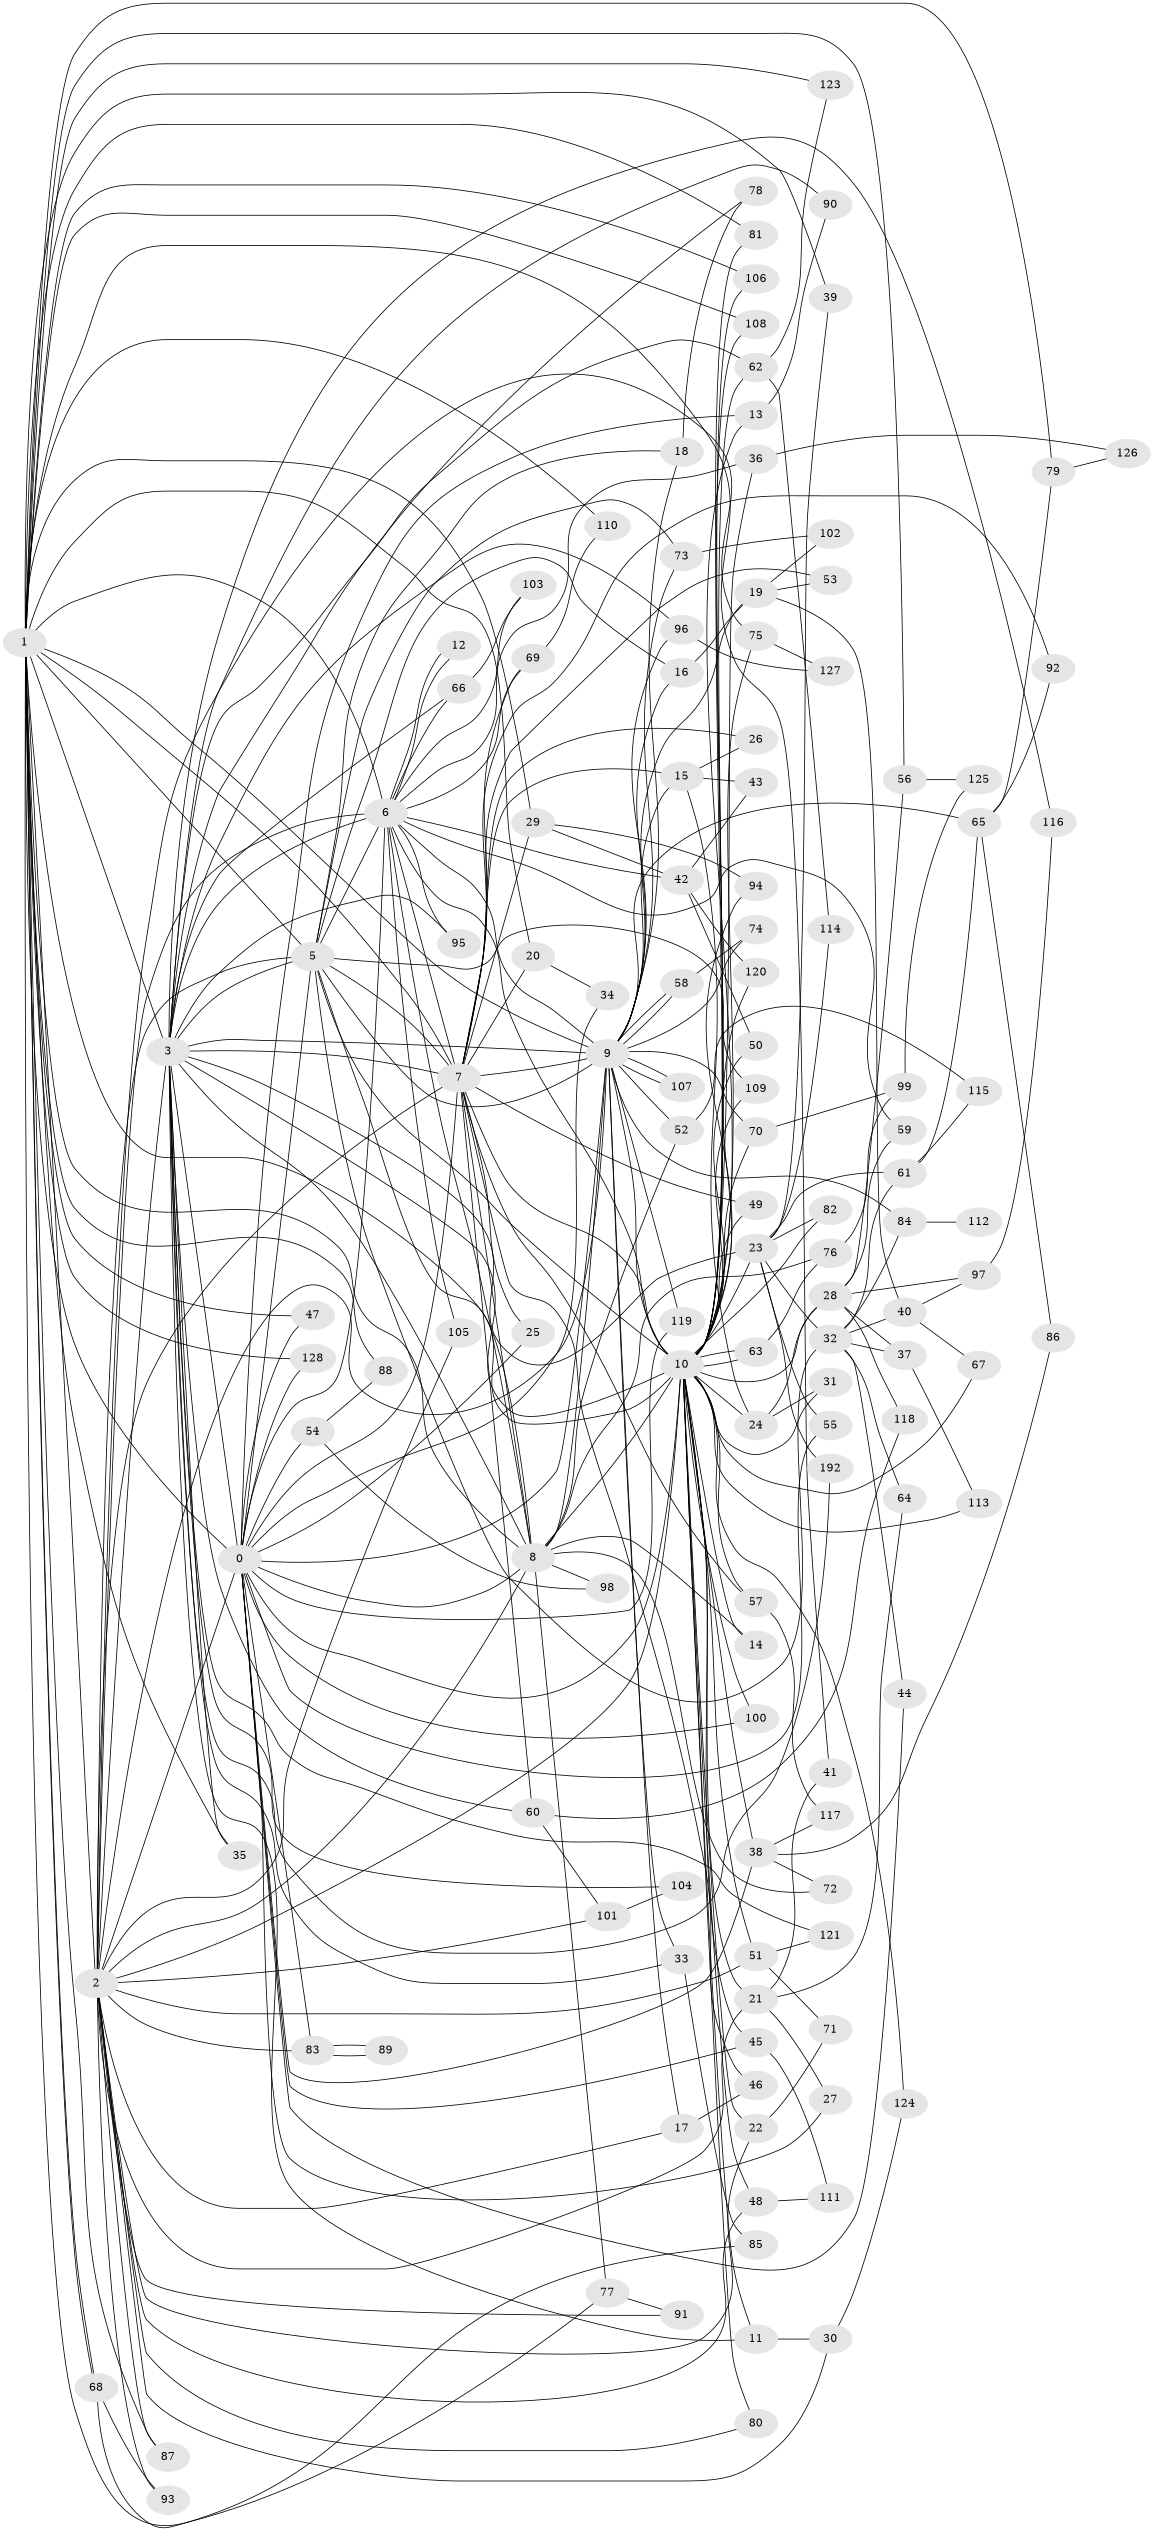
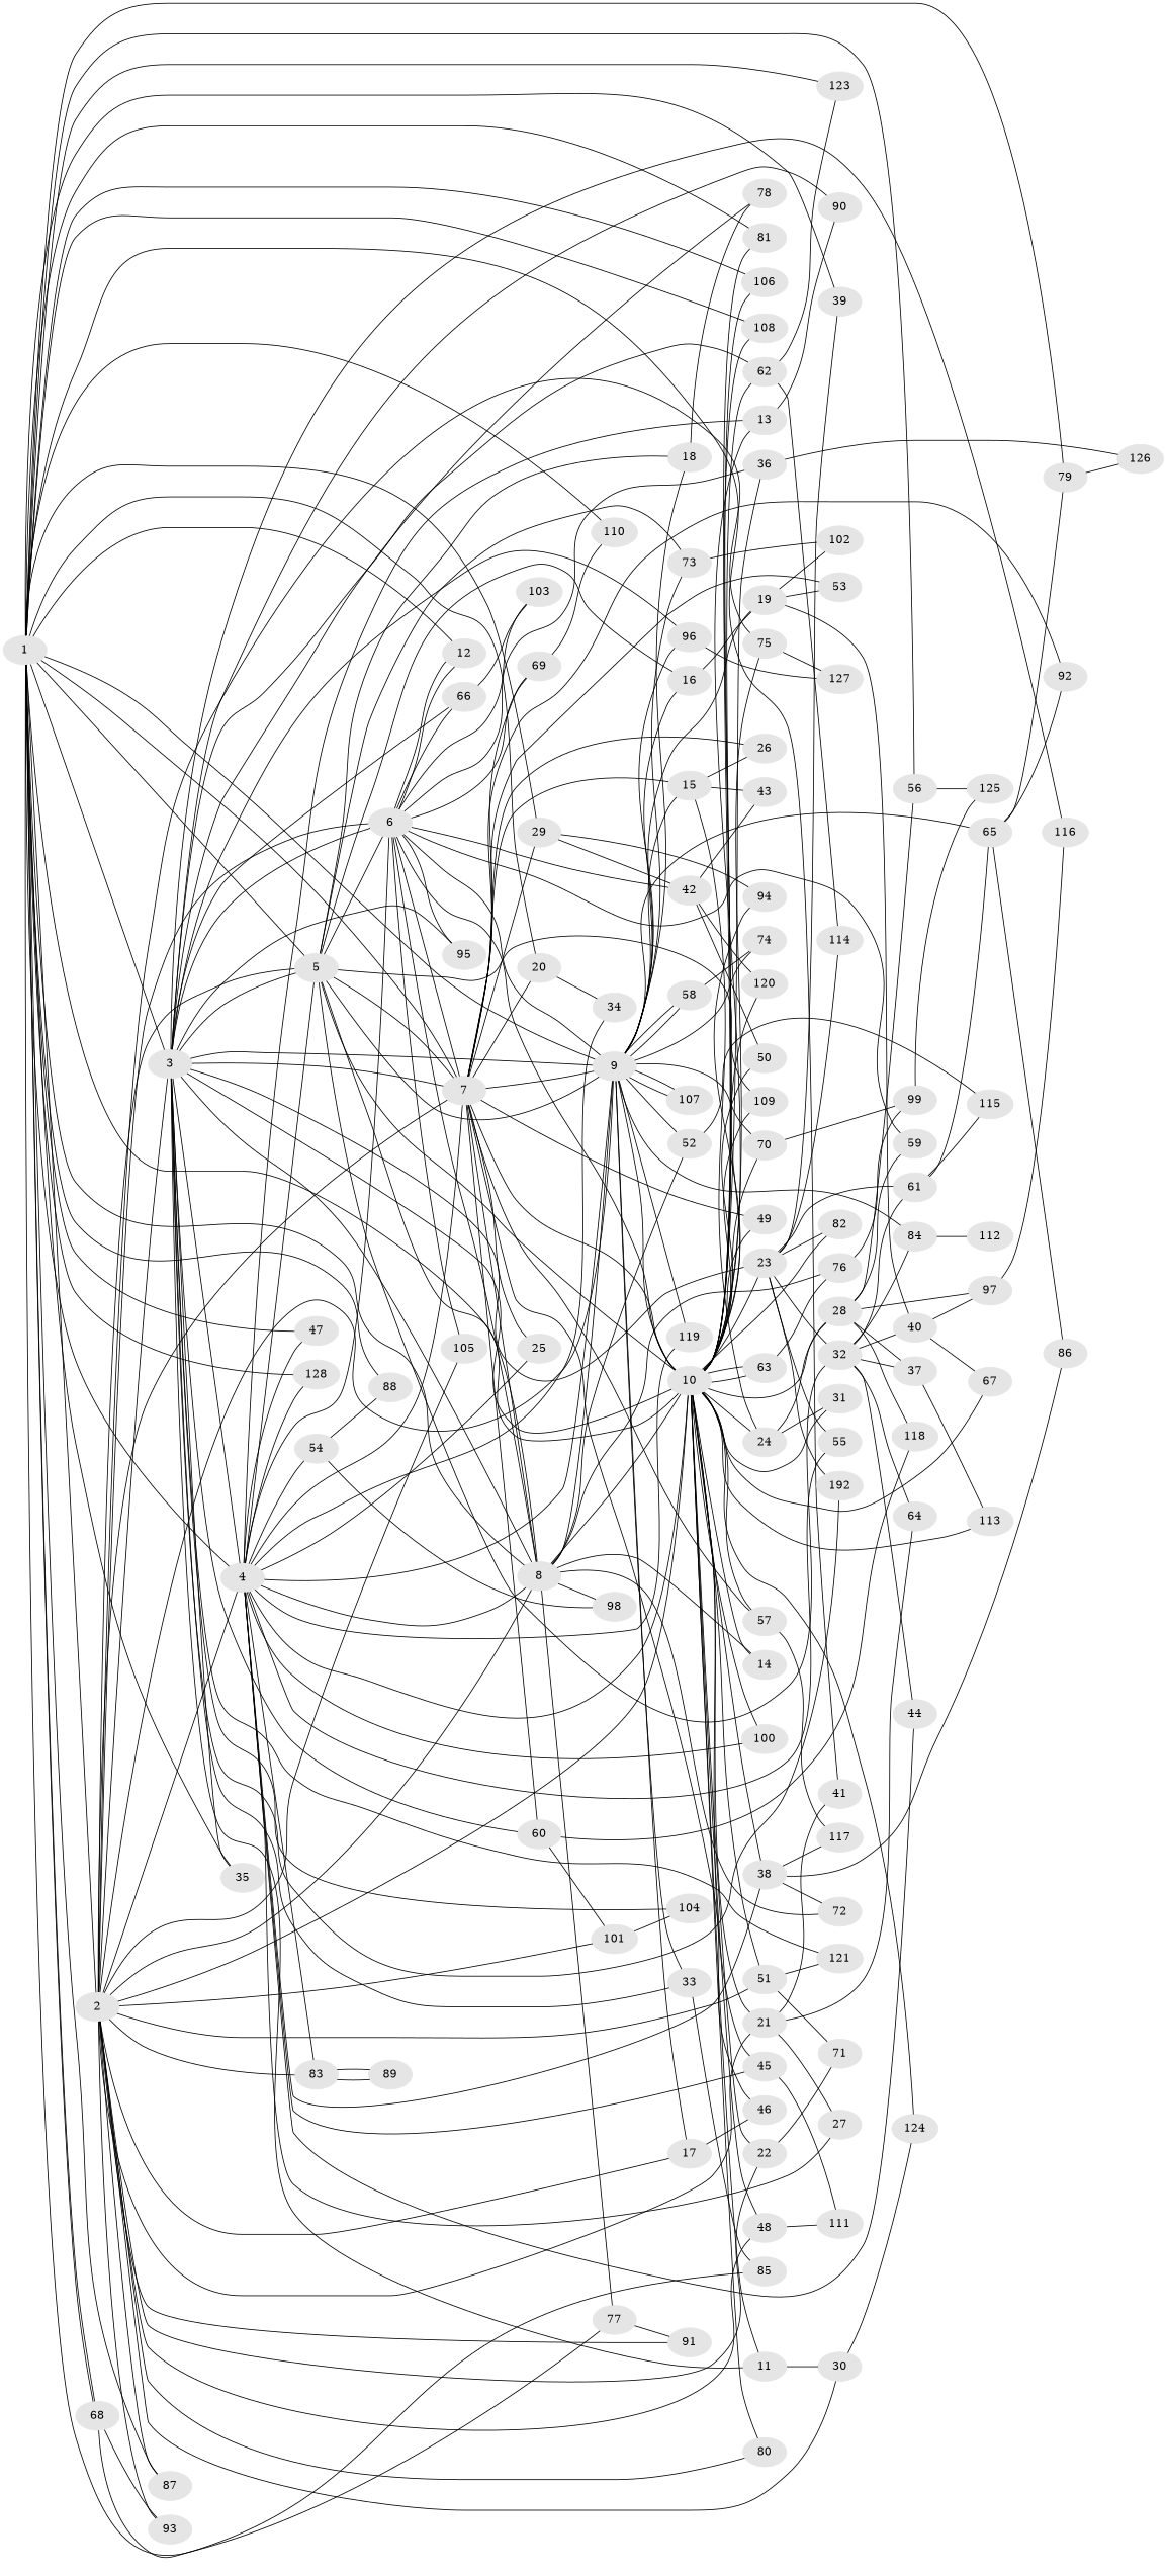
  graph {
    rankdir=LR
    node [color=gray90 style=filled]
    1
    2
    3
-   4 [label=0]
+   4
    5
    6
    7
    8
    9
    10
    20
    29
    35
    39
    41
    47
    56
    68
    79
    81
    85
    87
    88
    106
    108
    110
    123
    128
    17
    21
    22
    30
    48
    51
    75
    80
    83
    91
    93
    101
    105
    11
    23
    33
    60
    62
    66
    78
    90
    95
    96
    104
    116
    121
    n55 [label=192]
    13
    25
    27
    34
    38
    44
    45
    54
    55
    100
    119
    16
    18
    32
    73
    109
    12
    36
    42
    59
    69
    103
    15
    26
    46
    49
    53
    57
    92
    14
    52
    72
    76
    77
    98
    19
    58
    65
    70
    74
    84
    107
    24
    28
    31
    50
    63
    67
    82
    94
    113
    120
    124
    125
    126
    64
    71
    111
    127
    89
    61
    114
    118
    86
    117
    40
    37
    102
    43
    115
    99
    112
    97
    1 -- 2
    1 -- 3
    1 -- 4
    1 -- 5
-   1 -- 6
+   1 -- 12
    1 -- 7
    1 -- 8
    1 -- 9
    1 -- 10
    1 -- 20
    1 -- 29
    1 -- 35
    1 -- 39
    1 -- 41
    1 -- 47
    1 -- 56
    1 -- 68
    1 -- 68
    1 -- 79
    1 -- 81
    1 -- 85
    1 -- 87
    1 -- 88
    1 -- 106
    1 -- 108
    1 -- 110
    1 -- 123
    1 -- 128
    2 -- 3
    2 -- 4
    2 -- 5
    2 -- 6
    2 -- 7
    2 -- 8
    2 -- 9
    2 -- 10
    2 -- 87
    2 -- 17
    2 -- 21
    2 -- 22
    2 -- 30
    2 -- 48
    2 -- 51
    2 -- 75
    2 -- 80
    2 -- 83
    2 -- 91
    2 -- 93
    2 -- 101
    2 -- 105
    3 -- 4
    3 -- 5
    3 -- 6
    3 -- 7
    3 -- 8
    3 -- 9
    3 -- 10
    3 -- 35
    3 -- 11
    3 -- 23
    3 -- 33
    3 -- 60
    3 -- 62
    3 -- 66
    3 -- 78
    3 -- 90
    3 -- 95
    3 -- 96
    3 -- 104
    3 -- 116
    3 -- 121
    3 -- n55
    4 -- 5
    4 -- 6
    4 -- 7
    4 -- 8
    4 -- 9
    4 -- 10
    4 -- 47
    4 -- 128
    4 -- 83
    4 -- 13
    4 -- 25
    4 -- 27
    4 -- 34
    4 -- 38
    4 -- 44
    4 -- 45
    4 -- 54
    4 -- 55
    4 -- 100
    4 -- 119
    5 -- 6
    5 -- 7
    5 -- 8
    5 -- 9
    5 -- 10
    5 -- 16
    5 -- 18
    5 -- 32
    5 -- 73
    5 -- 109
    6 -- 7
    6 -- 8
    6 -- 9
    6 -- 10
    6 -- 105
    6 -- 66
    6 -- 95
    6 -- 12
    6 -- 12
    6 -- 36
    6 -- 42
    6 -- 59
    6 -- 69
    6 -- 103
    7 -- 8
    7 -- 9
    7 -- 10
    7 -- 20
    7 -- 29
    7 -- 60
    7 -- 25
    7 -- 69
    7 -- 15
    7 -- 26
    7 -- 46
    7 -- 49
    7 -- 53
    7 -- 57
    7 -- 92
    8 -- 9
    8 -- 10
    8 -- 14
    8 -- 52
    8 -- 72
    8 -- 76
    8 -- 77
    8 -- 98
    9 -- 10
    9 -- 17
    9 -- 33
    9 -- 96
    9 -- 119
    9 -- 16
    9 -- 18
    9 -- 73
    9 -- 15
    9 -- 52
    9 -- 19
    9 -- 58
    9 -- 58
    9 -- 65
    9 -- 70
    9 -- 74
    9 -- 84
    9 -- 107
    9 -- 107
    10 -- 81
    10 -- 106
    10 -- 108
    10 -- 21
    10 -- 22
    10 -- 48
    10 -- 51
    10 -- 75
    10 -- 80
    10 -- 11
    10 -- 23
    10 -- 62
    10 -- 13
    10 -- 38
    10 -- 45
    10 -- 100
    10 -- 109
    10 -- 36
    10 -- 49
    10 -- 57
    10 -- 14
    10 -- 70
    10 -- 24
    10 -- 28
    10 -- 31
    10 -- 50
    10 -- 63
    10 -- 63
    10 -- 67
    10 -- 82
    10 -- 94
    10 -- 113
    10 -- 120
    10 -- 124
    20 -- 34
    29 -- 42
    29 -- 94
    56 -- 125
    68 -- 93
    68 -- 77
    79 -- 126
    17 -- 46
    21 -- 41
    21 -- 27
    21 -- 64
    22 -- 71
    30 -- 124
    48 -- 111
    51 -- 121
    51 -- 71
    75 -- 127
    83 -- 89
    83 -- 89
    101 -- 104
    11 -- 30
    23 -- 39
    23 -- n55
    23 -- 55
    23 -- 32
    23 -- 82
    23 -- 61
    23 -- 114
    33 -- 85
    60 -- 101
    60 -- 118
    62 -- 123
    62 -- 114
    66 -- 103
    96 -- 127
    13 -- 90
    38 -- 72
    38 -- 86
    38 -- 117
    45 -- 111
    54 -- 88
    54 -- 98
    16 -- 19
    18 -- 78
    32 -- 44
    32 -- 84
    32 -- 64
    32 -- 61
    32 -- 40
    32 -- 37
    73 -- 102
    36 -- 126
    42 -- 50
    42 -- 120
    42 -- 43
    69 -- 110
    15 -- 26
    15 -- 24
    15 -- 43
    57 -- 117
    52 -- 115
    76 -- 99
    77 -- 91
    19 -- 53
    19 -- 40
    19 -- 102
    58 -- 74
    65 -- 79
    65 -- 92
    65 -- 86
    70 -- 99
    84 -- 112
    24 -- 28
    24 -- 31
    28 -- 56
    28 -- 59
    28 -- 118
    28 -- 37
    28 -- 97
    63 -- 76
    61 -- 65
    61 -- 115
    40 -- 67
    40 -- 97
    37 -- 113
    99 -- 125
    97 -- 116
  }
